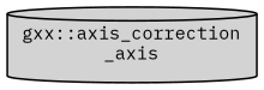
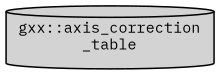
  digraph {
    rankdir=TB
    fontname="IBM Plex Mono"
-   n1 [color=black fillcolor=lightgrey fontname="IBM Plex Mono" fontsize=10 height=0.2 label="gxx::axis_correction\l_axis" shape=cylinder style=filled width=0.4]
+   n1 [color=black fillcolor=lightgrey fontname="IBM Plex Mono" fontsize=10 height=0.2 label="gxx::axis_correction\l_table" shape=cylinder style=filled width=0.4]
  }
